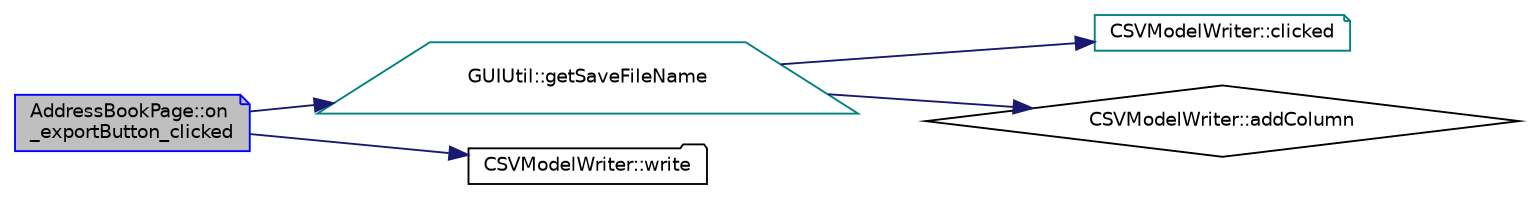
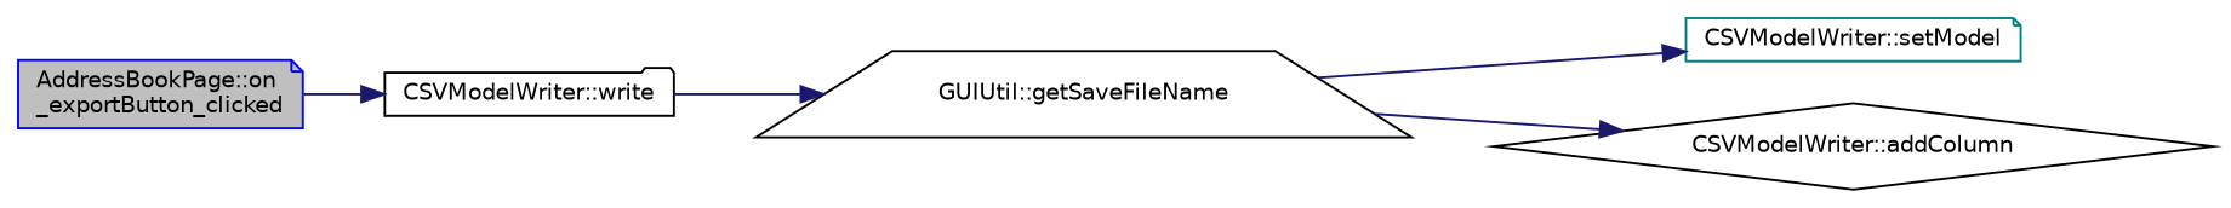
  digraph {
    rankdir=LR
    node [color=teal fillcolor=white fontname=Helvetica fontsize=10 shape=note style=filled]
    edge [color=midnightblue fontname=Helvetica fontsize=10 labelfontname=Helvetica labelfontsize=10 style=solid]
    n1 [color=blue fillcolor=grey75 fontcolor=black height=0.2 label="AddressBookPage::on\l_exportButton_clicked" width=0.4]
-   n2 [height=0.2 label="GUIUtil::getSaveFileName" shape=trapezium width=0.4]
+   n2 [color=black height=0.2 label="GUIUtil::getSaveFileName" shape=trapezium width=0.4]
    n3 [color=black height=0.2 label="CSVModelWriter::write" shape=folder width=0.4]
-   n4 [height=0.2 label="CSVModelWriter::clicked" width=0.4]
+   n4 [height=0.2 label="CSVModelWriter::setModel" width=0.4]
    n5 [color=black height=0.2 label="CSVModelWriter::addColumn" shape=diamond width=0.4]
-   n1 -> n2
+   n3 -> n2
    n1 -> n3
    n2 -> n4
    n2 -> n5
  }
